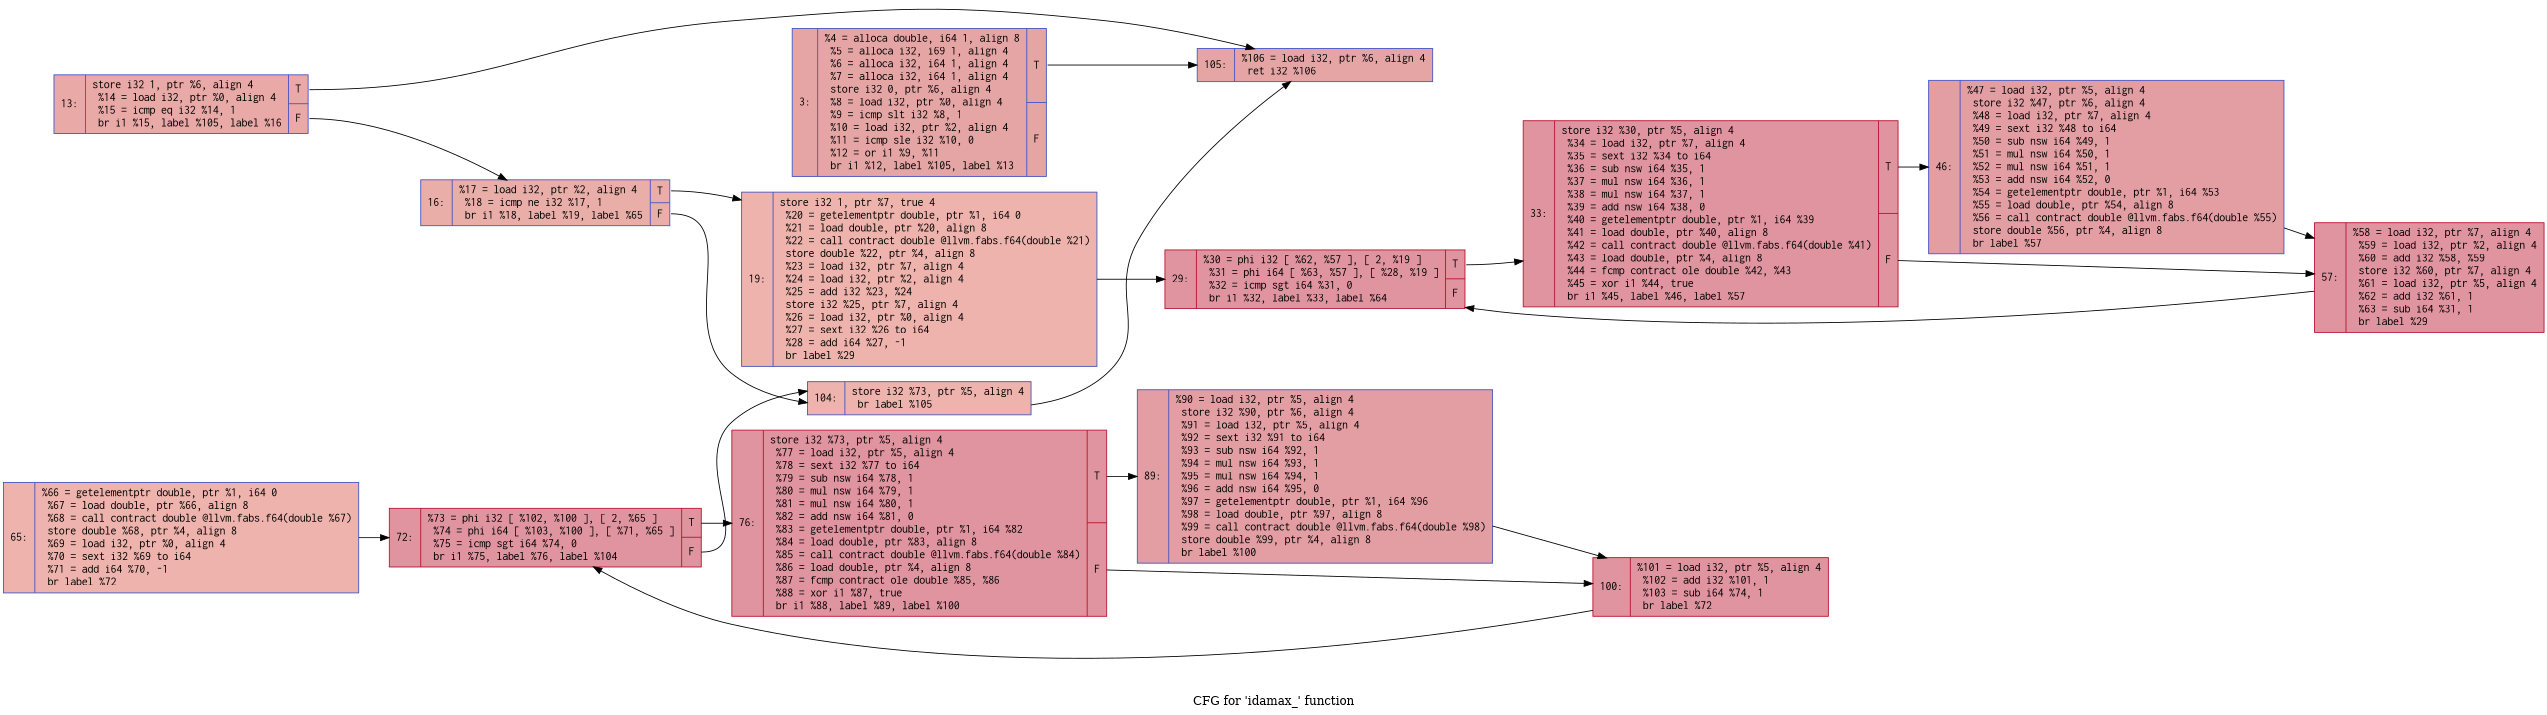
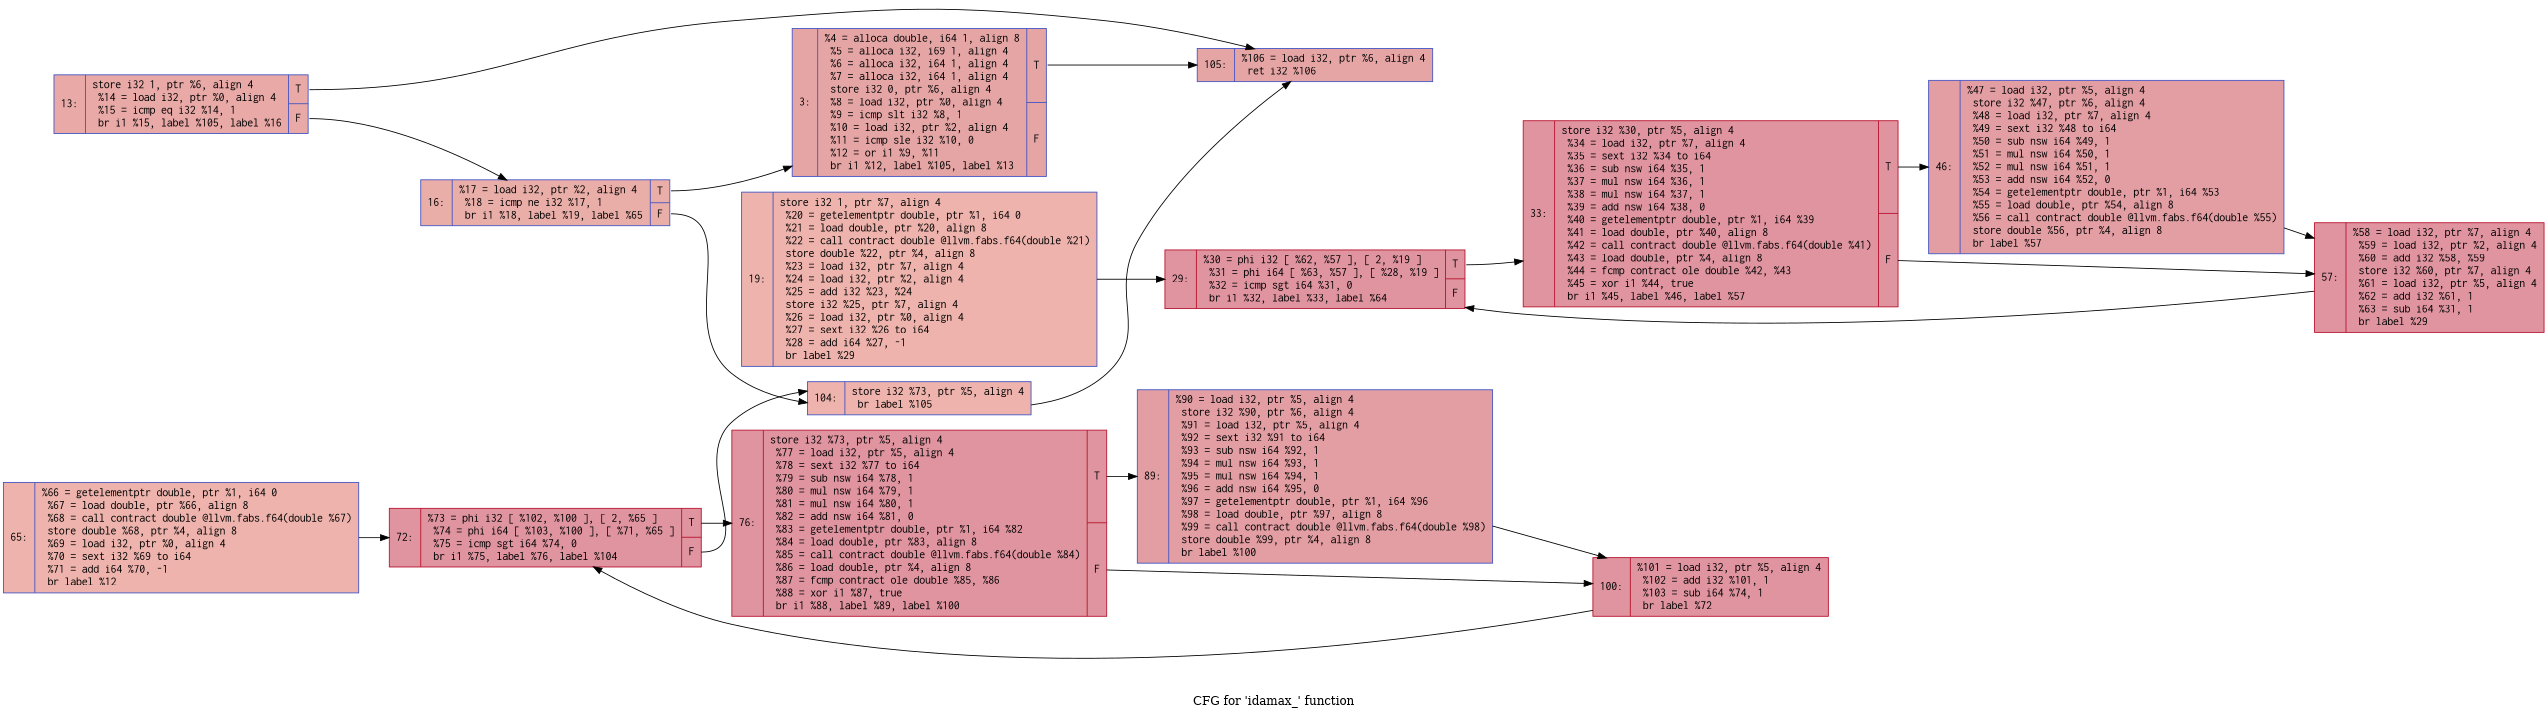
  digraph {
    label="CFG for 'idamax_' function"
    rankdir=LR
    node [color="#3d50c3ff" fillcolor="#b70d2870" fontname=Courier shape=record style=filled]
    n1 [fillcolor="#c5333470" label="{3:\l|  %4 = alloca double, i64 1, align 8\l  %5 = alloca i32, i69 1, align 4\l  %6 = alloca i32, i64 1, align 4\l  %7 = alloca i32, i64 1, align 4\l  store i32 0, ptr %6, align 4\l  %8 = load i32, ptr %0, align 4\l  %9 = icmp slt i32 %8, 1\l  %10 = load i32, ptr %2, align 4\l  %11 = icmp sle i32 %10, 0\l  %12 = or i1 %9, %11\l  br i1 %12, label %105, label %13\l|{<s0>T|<s1>F}}"]
    n2 [fillcolor="#c5333470" label="{105:\l|  %106 = load i32, ptr %6, align 4\l  ret i32 %106\l}"]
    n3 [fillcolor="#ca3b3770" label="{13:\l|  store i32 1, ptr %6, align 4\l  %14 = load i32, ptr %0, align 4\l  %15 = icmp eq i32 %14, 1\l  br i1 %15, label %105, label %16\l|{<s0>T|<s1>F}}"]
    n4 [fillcolor="#d0473d70" label="{16:\l|  %17 = load i32, ptr %2, align 4\l  %18 = icmp ne i32 %17, 1\l  br i1 %18, label %19, label %65\l|{<s0>T|<s1>F}}"]
-   n5 [fillcolor="#d6524470" label="{19:\l|  store i32 1, ptr %7, true 4\l  %20 = getelementptr double, ptr %1, i64 0\l  %21 = load double, ptr %20, align 8\l  %22 = call contract double @llvm.fabs.f64(double %21)\l  store double %22, ptr %4, align 8\l  %23 = load i32, ptr %7, align 4\l  %24 = load i32, ptr %2, align 4\l  %25 = add i32 %23, %24\l  store i32 %25, ptr %7, align 4\l  %26 = load i32, ptr %0, align 4\l  %27 = sext i32 %26 to i64\l  %28 = add i64 %27, -1\l  br label %29\l}"]
+   n5 [fillcolor="#d6524470" label="{19:\l|  store i32 1, ptr %7, align 4\l  %20 = getelementptr double, ptr %1, i64 0\l  %21 = load double, ptr %20, align 8\l  %22 = call contract double @llvm.fabs.f64(double %21)\l  store double %22, ptr %4, align 8\l  %23 = load i32, ptr %7, align 4\l  %24 = load i32, ptr %2, align 4\l  %25 = add i32 %23, %24\l  store i32 %25, ptr %7, align 4\l  %26 = load i32, ptr %0, align 4\l  %27 = sext i32 %26 to i64\l  %28 = add i64 %27, -1\l  br label %29\l}"]
    n6 [fillcolor="#d6524470" label="{104:\l|  store i32 %73, ptr %5, align 4\l  br label %105\l}"]
    n7 [color="#b70d28ff" label="{29:\l|  %30 = phi i32 [ %62, %57 ], [ 2, %19 ]\l  %31 = phi i64 [ %63, %57 ], [ %28, %19 ]\l  %32 = icmp sgt i64 %31, 0\l  br i1 %32, label %33, label %64\l|{<s0>T|<s1>F}}"]
-   n8 [fillcolor="#d6524470" label="{65:\l|  %66 = getelementptr double, ptr %1, i64 0\l  %67 = load double, ptr %66, align 8\l  %68 = call contract double @llvm.fabs.f64(double %67)\l  store double %68, ptr %4, align 8\l  %69 = load i32, ptr %0, align 4\l  %70 = sext i32 %69 to i64\l  %71 = add i64 %70, -1\l  br label %72\l}"]
+   n8 [fillcolor="#d6524470" label="{65:\l|  %66 = getelementptr double, ptr %1, i64 0\l  %67 = load double, ptr %66, align 8\l  %68 = call contract double @llvm.fabs.f64(double %67)\l  store double %68, ptr %4, align 8\l  %69 = load i32, ptr %0, align 4\l  %70 = sext i32 %69 to i64\l  %71 = add i64 %70, -1\l  br label %12\l}"]
    n9 [color="#b70d28ff" label="{72:\l|  %73 = phi i32 [ %102, %100 ], [ 2, %65 ]\l  %74 = phi i64 [ %103, %100 ], [ %71, %65 ]\l  %75 = icmp sgt i64 %74, 0\l  br i1 %75, label %76, label %104\l|{<s0>T|<s1>F}}"]
    n10 [color="#b70d28ff" label="{33:\l|  store i32 %30, ptr %5, align 4\l  %34 = load i32, ptr %7, align 4\l  %35 = sext i32 %34 to i64\l  %36 = sub nsw i64 %35, 1\l  %37 = mul nsw i64 %36, 1\l  %38 = mul nsw i64 %37, 1\l  %39 = add nsw i64 %38, 0\l  %40 = getelementptr double, ptr %1, i64 %39\l  %41 = load double, ptr %40, align 8\l  %42 = call contract double @llvm.fabs.f64(double %41)\l  %43 = load double, ptr %4, align 8\l  %44 = fcmp contract ole double %42, %43\l  %45 = xor i1 %44, true\l  br i1 %45, label %46, label %57\l|{<s0>T|<s1>F}}"]
    n11 [color="#b70d28ff" label="{76:\l|  store i32 %73, ptr %5, align 4\l  %77 = load i32, ptr %5, align 4\l  %78 = sext i32 %77 to i64\l  %79 = sub nsw i64 %78, 1\l  %80 = mul nsw i64 %79, 1\l  %81 = mul nsw i64 %80, 1\l  %82 = add nsw i64 %81, 0\l  %83 = getelementptr double, ptr %1, i64 %82\l  %84 = load double, ptr %83, align 8\l  %85 = call contract double @llvm.fabs.f64(double %84)\l  %86 = load double, ptr %4, align 8\l  %87 = fcmp contract ole double %85, %86\l  %88 = xor i1 %87, true\l  br i1 %88, label %89, label %100\l|{<s0>T|<s1>F}}"]
    n12 [fillcolor="#be242e70" label="{46:\l|  %47 = load i32, ptr %5, align 4\l  store i32 %47, ptr %6, align 4\l  %48 = load i32, ptr %7, align 4\l  %49 = sext i32 %48 to i64\l  %50 = sub nsw i64 %49, 1\l  %51 = mul nsw i64 %50, 1\l  %52 = mul nsw i64 %51, 1\l  %53 = add nsw i64 %52, 0\l  %54 = getelementptr double, ptr %1, i64 %53\l  %55 = load double, ptr %54, align 8\l  %56 = call contract double @llvm.fabs.f64(double %55)\l  store double %56, ptr %4, align 8\l  br label %57\l}"]
    n13 [color="#b70d28ff" label="{57:\l|  %58 = load i32, ptr %7, align 4\l  %59 = load i32, ptr %2, align 4\l  %60 = add i32 %58, %59\l  store i32 %60, ptr %7, align 4\l  %61 = load i32, ptr %5, align 4\l  %62 = add i32 %61, 1\l  %63 = sub i64 %31, 1\l  br label %29\l}"]
    n14 [fillcolor="#be242e70" label="{89:\l|  %90 = load i32, ptr %5, align 4\l  store i32 %90, ptr %6, align 4\l  %91 = load i32, ptr %5, align 4\l  %92 = sext i32 %91 to i64\l  %93 = sub nsw i64 %92, 1\l  %94 = mul nsw i64 %93, 1\l  %95 = mul nsw i64 %94, 1\l  %96 = add nsw i64 %95, 0\l  %97 = getelementptr double, ptr %1, i64 %96\l  %98 = load double, ptr %97, align 8\l  %99 = call contract double @llvm.fabs.f64(double %98)\l  store double %99, ptr %4, align 8\l  br label %100\l}"]
    n15 [color="#b70d28ff" label="{100:\l|  %101 = load i32, ptr %5, align 4\l  %102 = add i32 %101, 1\l  %103 = sub i64 %74, 1\l  br label %72\l}"]
    n1 -> n2 [tailport=s0]
    n3 -> n2 [tailport=s0]
    n3 -> n4 [tailport=s1]
-   n4 -> n5 [tailport=s0]
+   n4 -> n1 [tailport=s0]
    n4 -> n6 [tailport=s1]
    n5 -> n7
    n6 -> n2
    n7 -> n10 [tailport=s0]
    n8 -> n9
    n9 -> n6 [tailport=s1]
    n9 -> n11 [tailport=s0]
    n10 -> n12 [tailport=s0]
    n10 -> n13 [tailport=s1]
    n11 -> n14 [tailport=s0]
    n11 -> n15 [tailport=s1]
    n12 -> n13
    n13 -> n7
    n14 -> n15
    n15 -> n9
  }
